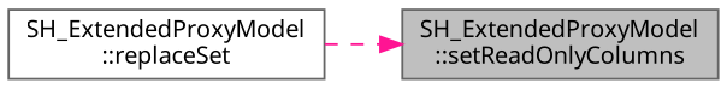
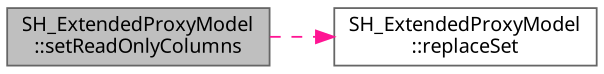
  digraph {
    rankdir=LR
    node [color=gray40 fontname=Verdana fontsize=11 shape=record]
    n1 [fillcolor=grey75 fontcolor=black height=0.2 label="SH_ExtendedProxyModel\l::setReadOnlyColumns" style=filled width=0.4]
    n2 [height=0.2 label="SH_ExtendedProxyModel\l::replaceSet" width=0.4]
-   n2 -> n1 [color=deeppink fontname=Verdana fontsize=11 labelfontname=Verdana labelfontsize=11 style=dashed]
+   n1 -> n2 [color=deeppink fontname=Verdana fontsize=11 labelfontname=Verdana labelfontsize=11 style=dashed]
  }
